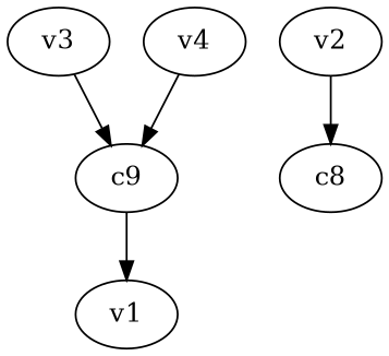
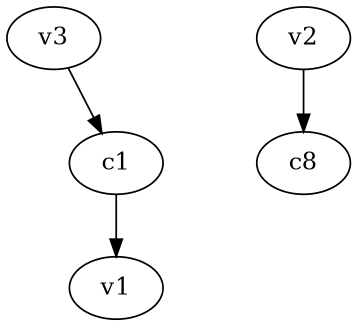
  strict digraph {
    edge [weight=1]
-   c1 [label=c9]
+   c1
    v1
    n3 [label=c8]
    v2
    v3
-   v4
    c1 -> v1
    v2 -> n3
    v3 -> c1
-   v4 -> c1
  }
